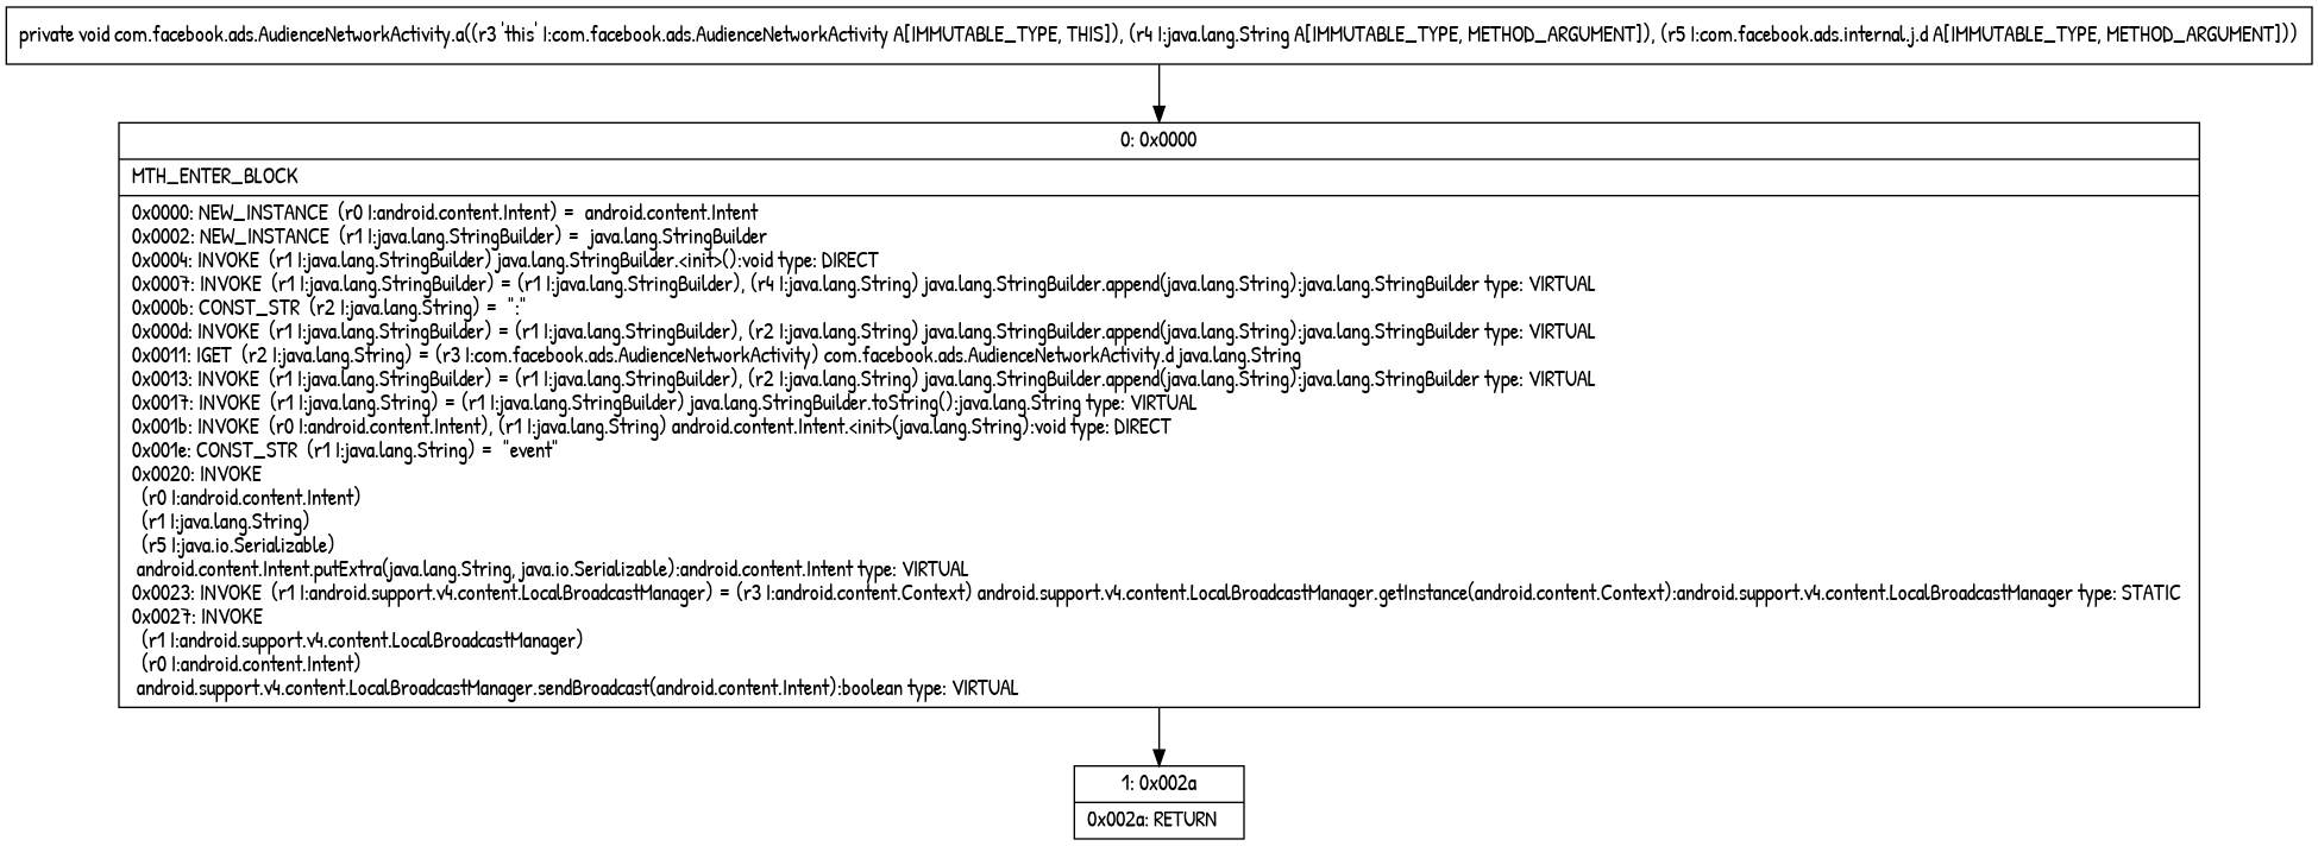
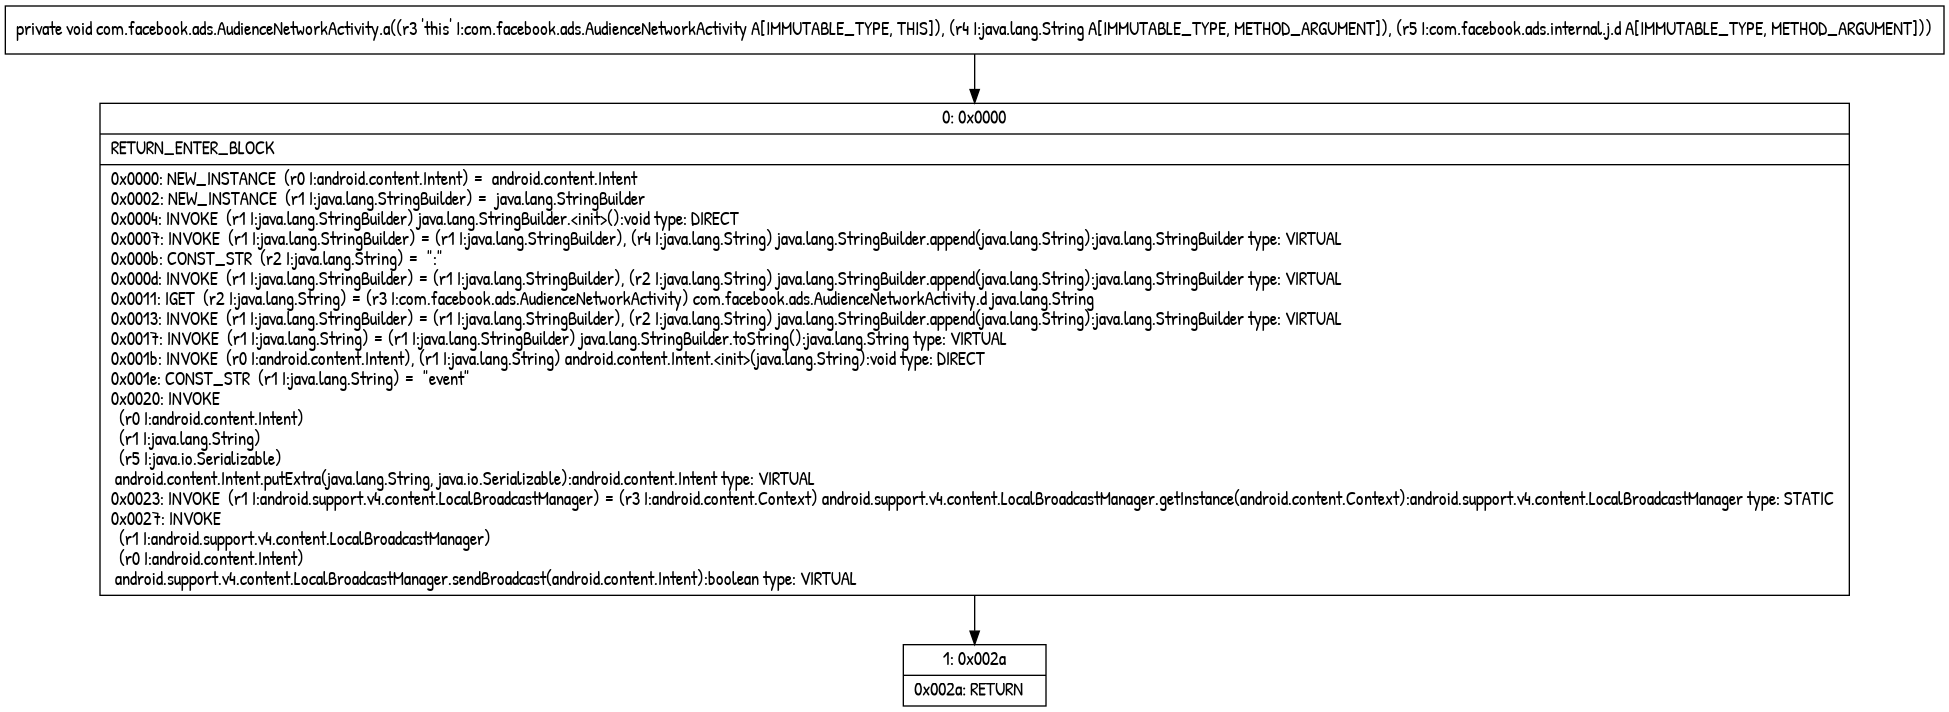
  digraph {
    fontname="Patrick Hand"
    node [shape=record fontname="Patrick Hand"]
    edge [fontname="Patrick Hand"]
-   n1 [label="{0\:\ 0x0000|MTH_ENTER_BLOCK\l|0x0000: NEW_INSTANCE  (r0 I:android.content.Intent) =  android.content.Intent \l0x0002: NEW_INSTANCE  (r1 I:java.lang.StringBuilder) =  java.lang.StringBuilder \l0x0004: INVOKE  (r1 I:java.lang.StringBuilder) java.lang.StringBuilder.\<init\>():void type: DIRECT \l0x0007: INVOKE  (r1 I:java.lang.StringBuilder) = (r1 I:java.lang.StringBuilder), (r4 I:java.lang.String) java.lang.StringBuilder.append(java.lang.String):java.lang.StringBuilder type: VIRTUAL \l0x000b: CONST_STR  (r2 I:java.lang.String) =  \":\" \l0x000d: INVOKE  (r1 I:java.lang.StringBuilder) = (r1 I:java.lang.StringBuilder), (r2 I:java.lang.String) java.lang.StringBuilder.append(java.lang.String):java.lang.StringBuilder type: VIRTUAL \l0x0011: IGET  (r2 I:java.lang.String) = (r3 I:com.facebook.ads.AudienceNetworkActivity) com.facebook.ads.AudienceNetworkActivity.d java.lang.String \l0x0013: INVOKE  (r1 I:java.lang.StringBuilder) = (r1 I:java.lang.StringBuilder), (r2 I:java.lang.String) java.lang.StringBuilder.append(java.lang.String):java.lang.StringBuilder type: VIRTUAL \l0x0017: INVOKE  (r1 I:java.lang.String) = (r1 I:java.lang.StringBuilder) java.lang.StringBuilder.toString():java.lang.String type: VIRTUAL \l0x001b: INVOKE  (r0 I:android.content.Intent), (r1 I:java.lang.String) android.content.Intent.\<init\>(java.lang.String):void type: DIRECT \l0x001e: CONST_STR  (r1 I:java.lang.String) =  \"event\" \l0x0020: INVOKE  \l  (r0 I:android.content.Intent)\l  (r1 I:java.lang.String)\l  (r5 I:java.io.Serializable)\l android.content.Intent.putExtra(java.lang.String, java.io.Serializable):android.content.Intent type: VIRTUAL \l0x0023: INVOKE  (r1 I:android.support.v4.content.LocalBroadcastManager) = (r3 I:android.content.Context) android.support.v4.content.LocalBroadcastManager.getInstance(android.content.Context):android.support.v4.content.LocalBroadcastManager type: STATIC \l0x0027: INVOKE  \l  (r1 I:android.support.v4.content.LocalBroadcastManager)\l  (r0 I:android.content.Intent)\l android.support.v4.content.LocalBroadcastManager.sendBroadcast(android.content.Intent):boolean type: VIRTUAL \l}"]
+   n1 [label="{0\:\ 0x0000|RETURN_ENTER_BLOCK\l|0x0000: NEW_INSTANCE  (r0 I:android.content.Intent) =  android.content.Intent \l0x0002: NEW_INSTANCE  (r1 I:java.lang.StringBuilder) =  java.lang.StringBuilder \l0x0004: INVOKE  (r1 I:java.lang.StringBuilder) java.lang.StringBuilder.\<init\>():void type: DIRECT \l0x0007: INVOKE  (r1 I:java.lang.StringBuilder) = (r1 I:java.lang.StringBuilder), (r4 I:java.lang.String) java.lang.StringBuilder.append(java.lang.String):java.lang.StringBuilder type: VIRTUAL \l0x000b: CONST_STR  (r2 I:java.lang.String) =  \":\" \l0x000d: INVOKE  (r1 I:java.lang.StringBuilder) = (r1 I:java.lang.StringBuilder), (r2 I:java.lang.String) java.lang.StringBuilder.append(java.lang.String):java.lang.StringBuilder type: VIRTUAL \l0x0011: IGET  (r2 I:java.lang.String) = (r3 I:com.facebook.ads.AudienceNetworkActivity) com.facebook.ads.AudienceNetworkActivity.d java.lang.String \l0x0013: INVOKE  (r1 I:java.lang.StringBuilder) = (r1 I:java.lang.StringBuilder), (r2 I:java.lang.String) java.lang.StringBuilder.append(java.lang.String):java.lang.StringBuilder type: VIRTUAL \l0x0017: INVOKE  (r1 I:java.lang.String) = (r1 I:java.lang.StringBuilder) java.lang.StringBuilder.toString():java.lang.String type: VIRTUAL \l0x001b: INVOKE  (r0 I:android.content.Intent), (r1 I:java.lang.String) android.content.Intent.\<init\>(java.lang.String):void type: DIRECT \l0x001e: CONST_STR  (r1 I:java.lang.String) =  \"event\" \l0x0020: INVOKE  \l  (r0 I:android.content.Intent)\l  (r1 I:java.lang.String)\l  (r5 I:java.io.Serializable)\l android.content.Intent.putExtra(java.lang.String, java.io.Serializable):android.content.Intent type: VIRTUAL \l0x0023: INVOKE  (r1 I:android.support.v4.content.LocalBroadcastManager) = (r3 I:android.content.Context) android.support.v4.content.LocalBroadcastManager.getInstance(android.content.Context):android.support.v4.content.LocalBroadcastManager type: STATIC \l0x0027: INVOKE  \l  (r1 I:android.support.v4.content.LocalBroadcastManager)\l  (r0 I:android.content.Intent)\l android.support.v4.content.LocalBroadcastManager.sendBroadcast(android.content.Intent):boolean type: VIRTUAL \l}"]
    n2 [label="{1\:\ 0x002a|0x002a: RETURN   \l}"]
    n3 [label="{private void com.facebook.ads.AudienceNetworkActivity.a((r3 'this' I:com.facebook.ads.AudienceNetworkActivity A[IMMUTABLE_TYPE, THIS]), (r4 I:java.lang.String A[IMMUTABLE_TYPE, METHOD_ARGUMENT]), (r5 I:com.facebook.ads.internal.j.d A[IMMUTABLE_TYPE, METHOD_ARGUMENT])) }"]
    n1 -> n2
    n3 -> n1
  }
